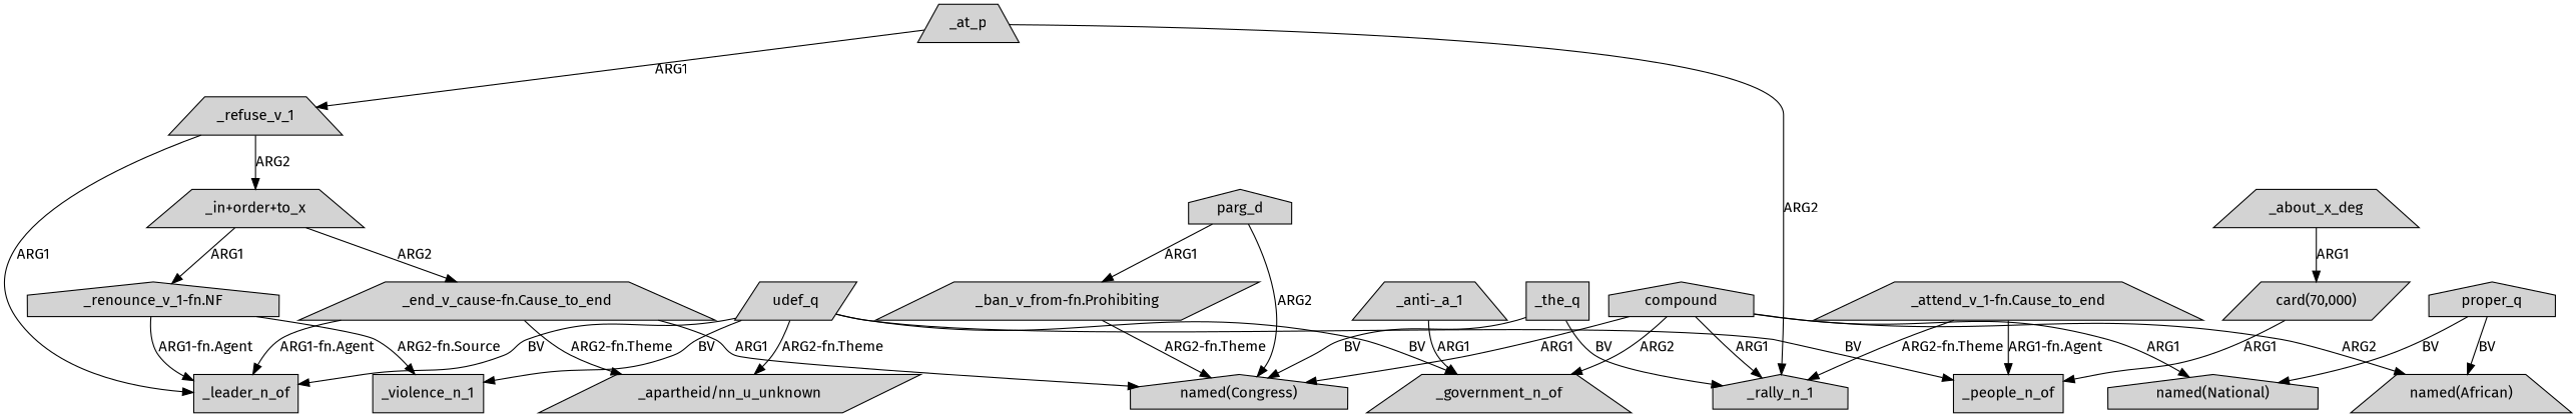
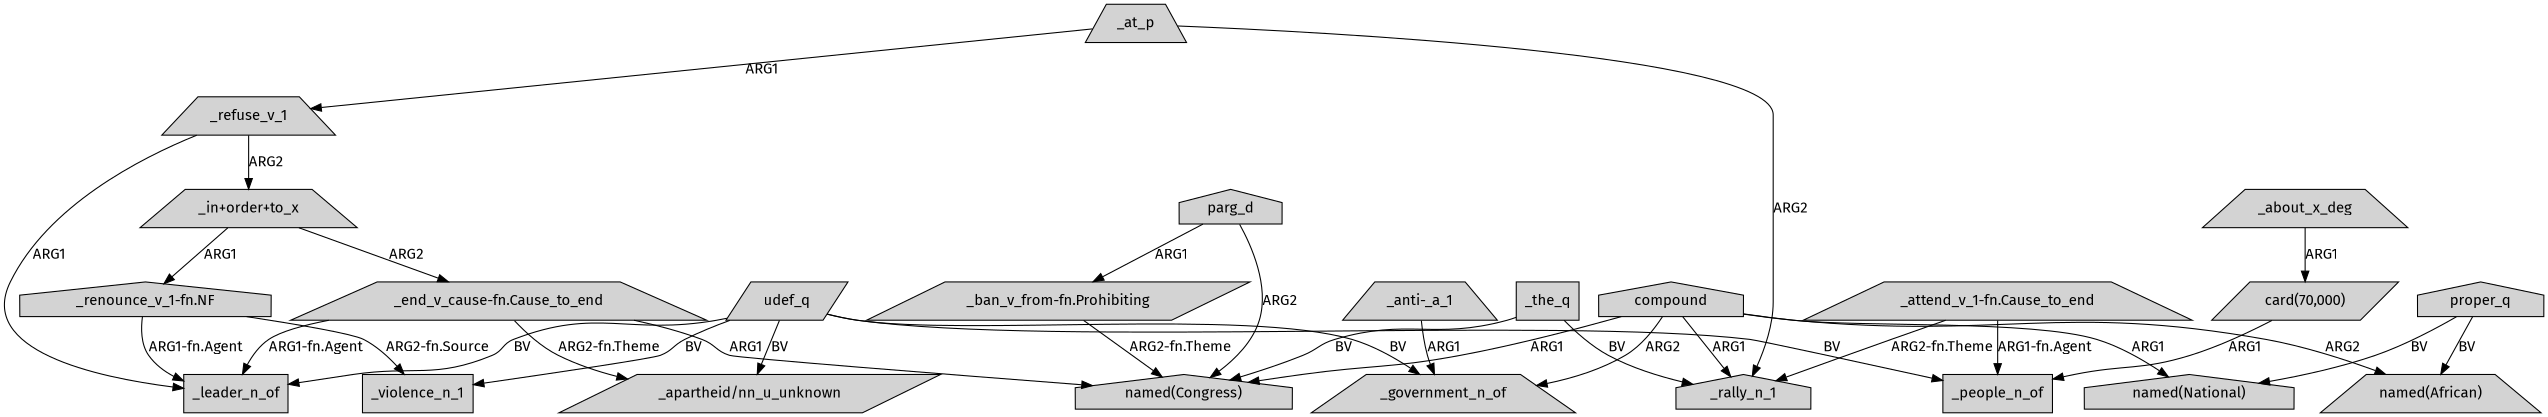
  digraph {
    fontname="Fira Sans"
    node [fontname="Fira Sans" shape=trapezium style=filled]
    edge [fontname="Fira Sans"]
    udef_q [shape=parallelogram]
    _violence_n_1 [shape=box]
    _people_n_of [shape=box]
    _government_n_of
    _leader_n_of [shape=box]
    "_apartheid/nn_u_unknown" [shape=parallelogram]
    _rally_n_1 [shape=house]
    _at_p
    _refuse_v_1
    "_in+order+to_x"
    "card(70,000)" [shape=parallelogram]
    parg_d [shape=house]
    "_ban_v_from-fn.Prohibiting" [shape=parallelogram]
    "named(Congress)" [shape=house]
    compound [shape=house]
    "named(African)"
    "named(National)" [shape=house]
    "_renounce_v_1-fn.NF" [shape=house]
    "_end_v_cause-fn.Cause_to_end"
    "_attend_v_1-fn.Cause_to_end"
    proper_q [shape=house]
    _the_q [shape=box]
    _about_x_deg
    "_anti-_a_1"
    udef_q -> _violence_n_1 [label=BV]
    udef_q -> _people_n_of [label=BV]
    udef_q -> _government_n_of [label=BV]
    udef_q -> _leader_n_of [label=BV]
-   udef_q -> "_apartheid/nn_u_unknown" [label="ARG2-fn.Theme"]
+   udef_q -> "_apartheid/nn_u_unknown" [label=BV]
    _at_p -> _rally_n_1 [label=ARG2]
    _at_p -> _refuse_v_1 [label=ARG1]
    _refuse_v_1 -> _leader_n_of [label=ARG1]
    _refuse_v_1 -> "_in+order+to_x" [label=ARG2]
    "_in+order+to_x" -> "_renounce_v_1-fn.NF" [label=ARG1]
    "_in+order+to_x" -> "_end_v_cause-fn.Cause_to_end" [label=ARG2]
    "card(70,000)" -> _people_n_of [label=ARG1]
    parg_d -> "_ban_v_from-fn.Prohibiting" [label=ARG1]
    parg_d -> "named(Congress)" [label=ARG2]
    "_ban_v_from-fn.Prohibiting" -> "named(Congress)" [label="ARG2-fn.Theme"]
    compound -> _government_n_of [label=ARG2]
    compound -> _rally_n_1 [label=ARG1]
    compound -> "named(Congress)" [label=ARG1]
    compound -> "named(African)" [label=ARG2]
    compound -> "named(National)" [label=ARG1]
    "_renounce_v_1-fn.NF" -> _violence_n_1 [label="ARG2-fn.Source"]
    "_renounce_v_1-fn.NF" -> _leader_n_of [label="ARG1-fn.Agent"]
    "_end_v_cause-fn.Cause_to_end" -> _leader_n_of [label="ARG1-fn.Agent"]
    "_end_v_cause-fn.Cause_to_end" -> "_apartheid/nn_u_unknown" [label="ARG2-fn.Theme"]
    "_end_v_cause-fn.Cause_to_end" -> "named(Congress)" [label=ARG1]
    "_attend_v_1-fn.Cause_to_end" -> _people_n_of [label="ARG1-fn.Agent"]
    "_attend_v_1-fn.Cause_to_end" -> _rally_n_1 [label="ARG2-fn.Theme"]
    proper_q -> "named(African)" [label=BV]
    proper_q -> "named(National)" [label=BV]
    _the_q -> _rally_n_1 [label=BV]
    _the_q -> "named(Congress)" [label=BV]
    _about_x_deg -> "card(70,000)" [label=ARG1]
    "_anti-_a_1" -> _government_n_of [label=ARG1]
  }
